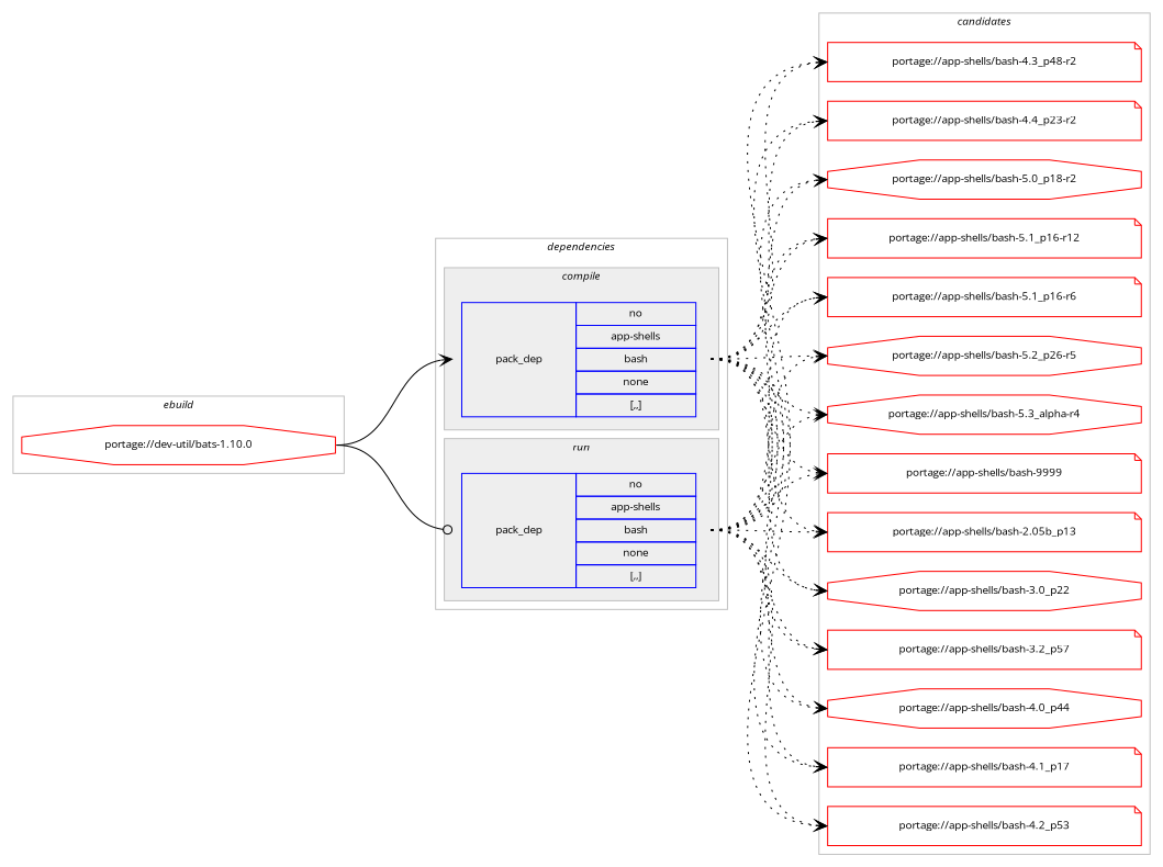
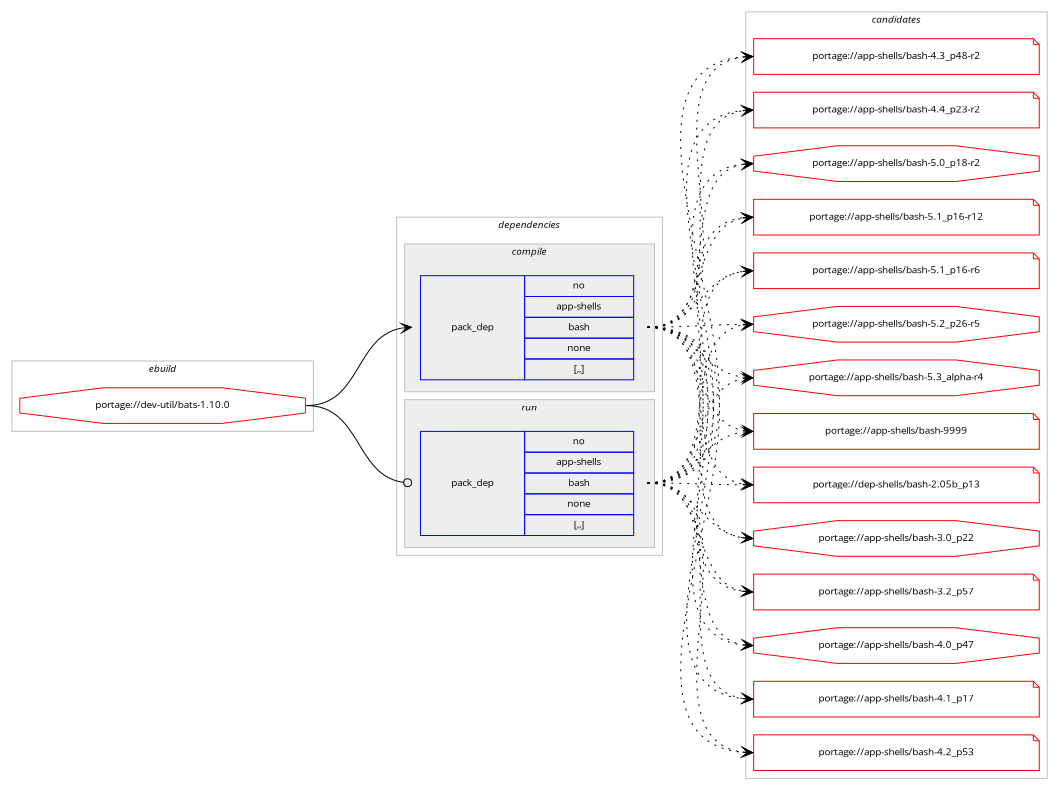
  digraph {
    compound=true
    concentrate=true
    fontname="Open Sans"
    fontsize=10
    newrank=true
    rankdir=LR
    ranksep=1.5
    node [color=red fontname="Open Sans" fontsize=10 shape=note]
    edge [arrowhead=vee fontname="Open Sans" headport=w style=dotted tailport=e weight=100]
    n1 [label="portage://dev-util/bats-1.10.0" shape=octagon width=4]
    n2 [color=blue label=<<TABLE BORDER="0" CELLBORDER="1" CELLSPACING="0" CELLPADDING="4" WIDTH="220"><TR><TD ROWSPAN="6" CELLPADDING="30">pack_dep</TD></TR><TR><TD WIDTH="110">no</TD></TR><TR><TD>app-shells</TD></TR><TR><TD>bash</TD></TR><TR><TD>none</TD></TR><TR><TD>[,,]</TD></TR></TABLE>> shape=none]
    n3 [color=blue label=<<TABLE BORDER="0" CELLBORDER="1" CELLSPACING="0" CELLPADDING="4" WIDTH="220"><TR><TD ROWSPAN="6" CELLPADDING="30">pack_dep</TD></TR><TR><TD WIDTH="110">no</TD></TR><TR><TD>app-shells</TD></TR><TR><TD>bash</TD></TR><TR><TD>none</TD></TR><TR><TD>[,,]</TD></TR></TABLE>> shape=none]
-   n4 [label="portage://app-shells/bash-2.05b_p13" width=4]
+   n4 [label="portage://dep-shells/bash-2.05b_p13" width=4]
    n5 [label="portage://app-shells/bash-3.0_p22" shape=octagon width=4]
    n6 [label="portage://app-shells/bash-3.2_p57" width=4]
-   n7 [label="portage://app-shells/bash-4.0_p44" shape=octagon width=4]
+   n7 [label="portage://app-shells/bash-4.0_p47" shape=octagon width=4]
    n8 [label="portage://app-shells/bash-4.1_p17" width=4]
    n9 [label="portage://app-shells/bash-4.2_p53" width=4]
    n10 [label="portage://app-shells/bash-4.3_p48-r2" width=4]
    n11 [label="portage://app-shells/bash-4.4_p23-r2" width=4]
    n12 [label="portage://app-shells/bash-5.0_p18-r2" shape=octagon width=4]
    n13 [label="portage://app-shells/bash-5.1_p16-r12" width=4]
    n14 [label="portage://app-shells/bash-5.1_p16-r6" width=4]
    n15 [label="portage://app-shells/bash-5.2_p26-r5" shape=octagon width=4]
    n16 [label="portage://app-shells/bash-5.3_alpha-r4" shape=octagon width=4]
    n17 [label="portage://app-shells/bash-9999" width=4]
    subgraph cluster_1 {
      color=gray
      label=<<i>ebuild</i>>
      n1
    }
    subgraph cluster_2 {
      color=gray
      label=<<i>dependencies</i>>
      subgraph cluster_3 {
        color=gray
        fillcolor="#eeeeee"
        label=<<i>compile</i>>
        style=filled
        subgraph sub_4 {
          color=gray
          fillcolor="#eeeeee"
          label=<<i>compile</i>>
          style=filled
          n2
        }
      }
      subgraph cluster_5 {
        color=gray
        fillcolor="#eeeeee"
        label=<<i>compile and run</i>>
        style=filled
      }
      subgraph cluster_6 {
        color=gray
        fillcolor="#eeeeee"
        label=<<i>run</i>>
        style=filled
        subgraph sub_7 {
          color=gray
          fillcolor="#eeeeee"
          label=<<i>run</i>>
          style=filled
          n3
        }
      }
    }
    subgraph cluster_8 {
      color=gray
      label=<<i>candidates</i>>
      rank=same
      subgraph sub_9 {
        color=black
        label=<<i>candidates</i>>
        nodesep=1
        rank=same
        n4
        n5
        n6
        n7
        n8
        n9
        n10
        n11
        n12
        n13
        n14
        n15
        n16
        n17
      }
      subgraph sub_10 {
        color=black
        label=<<i>candidates</i>>
        nodesep=1
        rank=same
        n4
        n5
        n6
        n7
        n8
        n9
        n10
        n11
        n12
        n13
        n14
        n15
        n16
        n17
      }
    }
    n1 -> n2 [style=solid weight=20]
    n1 -> n3 [arrowhead=odot style=solid weight=20]
    n2 -> n4
    n2 -> n5
    n2 -> n6
    n2 -> n7
    n2 -> n8
    n2 -> n9
    n2 -> n10
    n2 -> n11
    n2 -> n12
    n2 -> n13
    n2 -> n14
    n2 -> n15
    n2 -> n16
    n2 -> n17
    n3 -> n4
    n3 -> n5
    n3 -> n6
    n3 -> n7
    n3 -> n8
    n3 -> n9
    n3 -> n10
    n3 -> n11
    n3 -> n12
    n3 -> n13
    n3 -> n14
    n3 -> n15
    n3 -> n16
    n3 -> n17
  }
